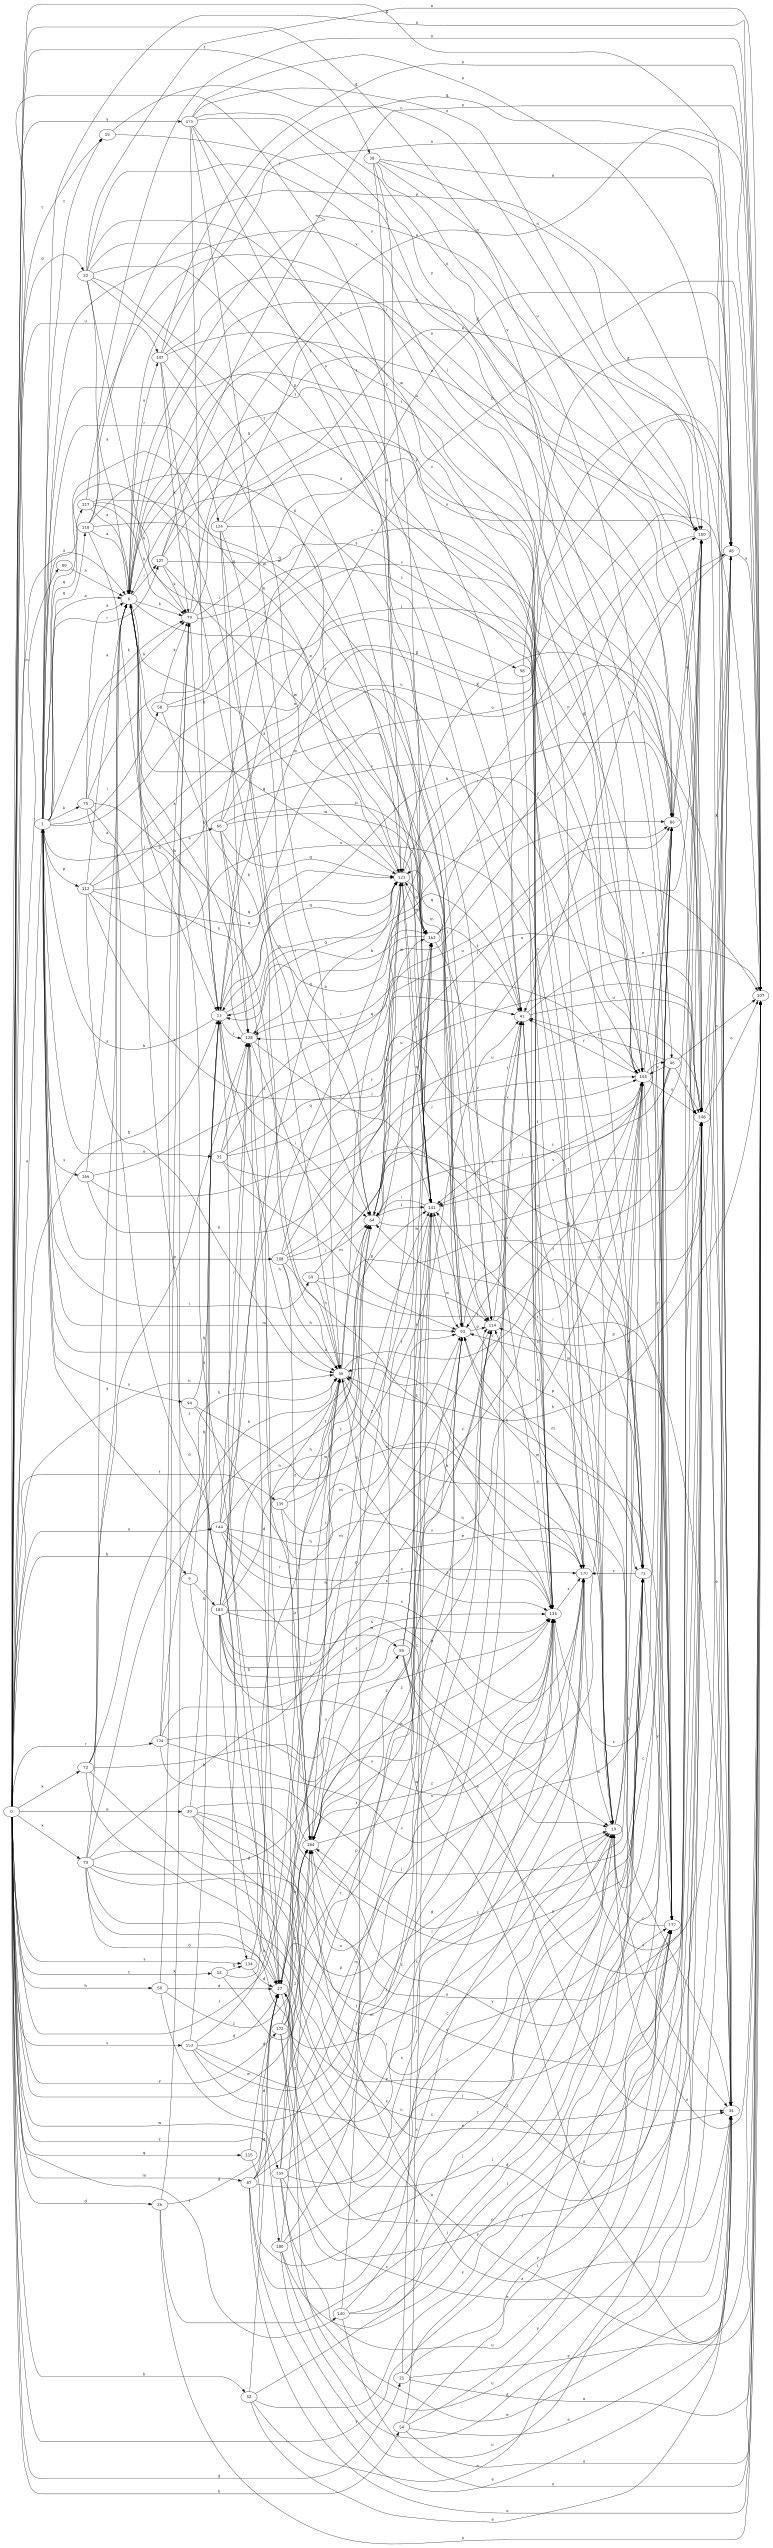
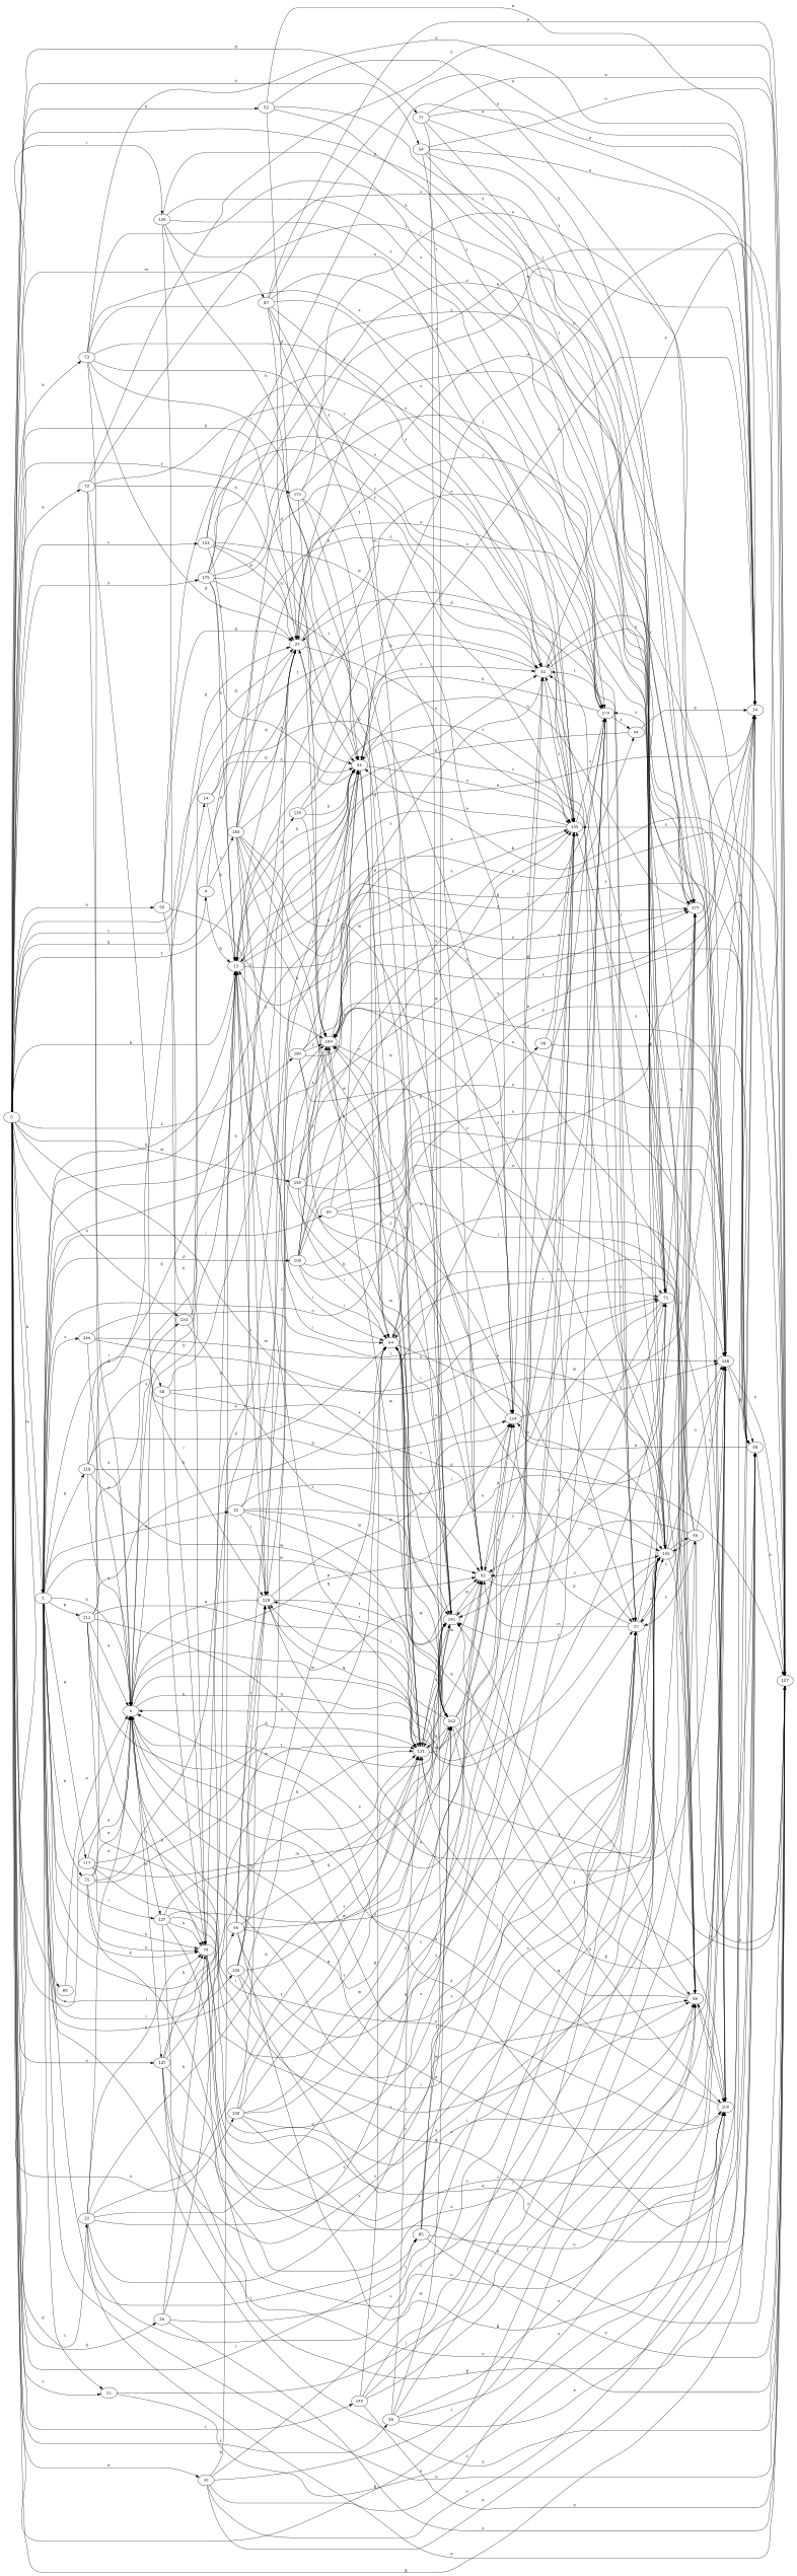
  strict digraph {
    fontname="IBM Plex Sans"
    rankdir=LR
    node [fontname="IBM Plex Sans"]
    edge [fontname="IBM Plex Sans"]
    0
    1
    6
    9
    13
    14
    15
    21
    22
    26
    30
    38
    41
    46
    48
    50
    52
    54
    56
    72
    73
    85
    87
    88
    93
-   115
    124
    134
    139
    140
    144
    147
    153
    159
    172
    175
    177
    180
    31
    58
    59
    64
    66
    75
    79
    94
    98
    107
    108
    112
    117
    118
    121
    126
    127
    155
    166
    170
    71
    86
    100
    114
    148
    135
    183
    34
    128
    162
    141
    19
    27
    184
    0 -> 1 [label=a]
    0 -> 6 [label=a]
    0 -> 9 [label=b]
    0 -> 13 [label=b]
    0 -> 14 [label=c]
    0 -> 15 [label=c]
    0 -> 21 [label=d]
    0 -> 22 [label=d]
    0 -> 26 [label=d]
    0 -> 30 [label=e]
    0 -> 38 [label=f]
    0 -> 41 [label=f]
    0 -> 46 [label=g]
    0 -> 48 [label=g]
    0 -> 50 [label=h]
    0 -> 52 [label=h]
    0 -> 54 [label=h]
    0 -> 56 [label=h]
    0 -> 72 [label=k]
    0 -> 73 [label=k]
    0 -> 85 [label=l]
    0 -> 87 [label=m]
    0 -> 88 [label=m]
    0 -> 93 [label=m]
-   0 -> 115 [label=q]
    0 -> 124 [label=r]
    0 -> 134 [label=s]
    0 -> 139 [label=t]
    0 -> 140 [label=t]
    0 -> 144 [label=u]
    0 -> 147 [label=u]
    0 -> 153 [label=v]
    0 -> 159 [label=w]
    0 -> 172 [label=y]
    0 -> 175 [label=y]
    0 -> 177 [label=y]
    0 -> 180 [label=z]
    1 -> 6 [label=a]
    1 -> 15 [label=c]
    1 -> 41 [label=f]
    1 -> 85 [label=l]
    1 -> 93 [label=m]
    1 -> 31 [label=e]
    1 -> 58 [label=i]
    1 -> 59 [label=i]
    1 -> 64 [label=i]
    1 -> 66 [label=j]
    1 -> 75 [label=k]
    1 -> 79 [label=k]
    1 -> 94 [label=n]
    1 -> 98 [label=n]
    1 -> 107 [label=o]
    1 -> 108 [label=p]
    1 -> 112 [label=p]
    1 -> 117 [label=q]
    1 -> 118 [label=q]
    1 -> 121 [label=q]
    1 -> 126 [label=r]
    1 -> 127 [label=r]
    1 -> 155 [label=v]
    1 -> 166 [label=x]
    1 -> 170 [label=x]
    6 -> 13 [label=b]
    6 -> 93 [label=m]
    6 -> 134 [label=s]
    6 -> 147 [label=u]
    6 -> 79 [label=k]
    6 -> 121 [label=q]
    6 -> 127 [label=r]
    6 -> 71 [label=j]
    6 -> 86 [label=l]
    6 -> 100 [label=n]
    6 -> 114 [label=p]
    6 -> 148 [label=u]
    9 -> 13 [label=b]
    9 -> 135 [label=s]
    9 -> 183 [label=z]
    13 -> 1 [label=b]
    13 -> 48 [label=g]
    13 -> 56 [label=h]
    13 -> 64 [label=i]
    13 -> 107 [label=o]
    13 -> 121 [label=q]
    13 -> 34 [label=e]
    13 -> 128 [label=r]
-   14 -> 134 [label=b]
+   14 -> 13 [label=b]
    14 -> 56 [label=h]
    14 -> 114 [label=p]
    15 -> 86 [label=l]
    15 -> 100 [label=n]
    21 -> 177 [label=y]
    21 -> 107 [label=o]
    21 -> 71 [label=j]
    21 -> 34 [label=e]
    21 -> 162 [label=w]
    22 -> 6 [label=a]
    22 -> 79 [label=k]
    22 -> 107 [label=o]
    22 -> 121 [label=q]
    22 -> 155 [label=v]
    22 -> 170 [label=x]
    22 -> 114 [label=p]
    22 -> 135 [label=s]
    22 -> 141 [label=t]
    26 -> 79 [label=k]
    26 -> 107 [label=o]
    26 -> 19 [label=c]
    26 -> 27 [label=d]
    30 -> 13 [label=b]
    30 -> 86 [label=l]
    30 -> 100 [label=n]
    30 -> 148 [label=u]
    30 -> 34 [label=e]
    30 -> 19 [label=c]
    38 -> 121 [label=q]
    38 -> 155 [label=v]
    38 -> 100 [label=n]
    38 -> 148 [label=u]
    38 -> 34 [label=e]
    38 -> 162 [label=w]
    41 -> 13 [label=b]
    41 -> 107 [label=o]
    41 -> 148 [label=u]
    41 -> 135 [label=s]
    46 -> 41 [label=f]
    46 -> 93 [label=m]
    46 -> 64 [label=i]
    46 -> 107 [label=o]
    46 -> 155 [label=v]
    46 -> 148 [label=u]
    46 -> 19 [label=c]
    48 -> 6 [label=a]
    48 -> 41 [label=f]
    48 -> 107 [label=o]
    48 -> 114 [label=p]
    48 -> 135 [label=s]
    48 -> 27 [label=d]
    50 -> 79 [label=k]
    50 -> 135 [label=s]
    50 -> 27 [label=d]
    50 -> 184 [label=z]
    52 -> 177 [label=y]
    52 -> 71 [label=j]
    52 -> 100 [label=n]
    52 -> 34 [label=e]
    52 -> 27 [label=d]
    54 -> 177 [label=y]
    54 -> 107 [label=o]
    54 -> 86 [label=l]
    54 -> 34 [label=e]
    54 -> 141 [label=t]
    56 -> 64 [label=i]
    56 -> 121 [label=q]
    56 -> 155 [label=v]
    56 -> 135 [label=s]
    56 -> 34 [label=e]
    72 -> 6 [label=a]
    72 -> 56 [label=h]
    72 -> 107 [label=o]
    72 -> 148 [label=u]
    72 -> 135 [label=v]
    72 -> 128 [label=r]
    73 -> 6 [label=a]
    73 -> 41 [label=f]
    73 -> 177 [label=y]
    73 -> 64 [label=i]
    73 -> 170 [label=x]
    73 -> 86 [label=l]
    73 -> 135 [label=s]
    73 -> 34 [label=e]
    73 -> 27 [label=d]
    85 -> 107 [label=o]
    85 -> 148 [label=u]
    85 -> 162 [label=w]
    85 -> 141 [label=t]
    85 -> 19 [label=c]
    87 -> 41 [label=f]
    87 -> 93 [label=m]
    87 -> 107 [label=o]
    87 -> 170 [label=x]
    87 -> 135 [label=s]
    87 -> 34 [label=e]
    87 -> 141 [label=t]
    87 -> 27 [label=d]
    88 -> 6 [label=a]
    93 -> 121 [label=q]
    93 -> 155 [label=v]
    93 -> 114 [label=p]
    93 -> 184 [label=z]
-   115 -> 19 [label=c]
-   115 -> 27 [label=d]
    124 -> 56 [label=h]
    124 -> 79 [label=k]
    124 -> 155 [label=v]
    124 -> 170 [label=x]
    124 -> 71 [label=j]
    124 -> 135 [label=s]
    134 -> 141 [label=t]
    134 -> 27 [label=d]
    139 -> 41 [label=f]
    139 -> 56 [label=h]
    139 -> 155 [label=v]
    139 -> 184 [label=z]
    140 -> 64 [label=i]
    140 -> 107 [label=o]
    140 -> 71 [label=j]
    140 -> 86 [label=l]
    140 -> 19 [label=c]
    144 -> 93 [label=m]
    144 -> 121 [label=q]
    144 -> 155 [label=v]
    144 -> 170 [label=x]
    144 -> 135 [label=s]
    144 -> 128 [label=r]
    144 -> 141 [label=t]
    147 -> 48 [label=g]
    147 -> 64 [label=i]
    147 -> 79 [label=k]
    147 -> 107 [label=o]
    147 -> 121 [label=q]
    147 -> 148 [label=u]
    147 -> 19 [label=c]
    153 -> 13 [label=b]
    153 -> 41 [label=f]
    153 -> 56 [label=h]
    153 -> 170 [label=x]
    153 -> 114 [label=p]
    153 -> 27 [label=d]
    159 -> 64 [label=i]
    159 -> 100 [label=n]
    159 -> 148 [label=u]
    159 -> 135 [label=s]
    159 -> 34 [label=e]
    159 -> 19 [label=c]
    159 -> 184 [label=z]
    172 -> 56 [label=h]
    172 -> 71 [label=j]
    172 -> 148 [label=u]
    172 -> 141 [label=t]
    172 -> 184 [label=z]
    175 -> 13 [label=b]
    175 -> 41 [label=f]
    175 -> 56 [label=h]
    175 -> 177 [label=y]
    175 -> 100 [label=n]
    175 -> 148 [label=u]
    175 -> 34 [label=e]
    175 -> 141 [label=t]
    177 -> 56 [label=h]
    177 -> 93 [label=m]
    177 -> 19 [label=c]
    180 -> 48 [label=g]
    180 -> 93 [label=m]
    180 -> 177 [label=y]
    180 -> 148 [label=u]
    180 -> 19 [label=c]
    180 -> 184 [label=z]
    31 -> 41 [label=f]
    31 -> 93 [label=m]
    31 -> 71 [label=j]
    31 -> 86 [label=l]
    31 -> 148 [label=u]
    31 -> 128 [label=r]
    58 -> 56 [label=h]
    58 -> 79 [label=k]
    58 -> 155 [label=v]
    58 -> 71 [label=j]
    59 -> 56 [label=h]
    59 -> 155 [label=v]
    59 -> 71 [label=j]
    59 -> 148 [label=u]
    64 -> 121 [label=q]
    64 -> 155 [label=v]
    64 -> 100 [label=n]
    64 -> 148 [label=u]
    64 -> 162 [label=w]
    64 -> 141 [label=t]
    66 -> 48 [label=g]
    66 -> 121 [label=q]
    66 -> 114 [label=p]
    66 -> 128 [label=r]
    66 -> 162 [label=w]
    66 -> 19 [label=c]
    66 -> 184 [label=z]
    75 -> 6 [label=a]
    75 -> 56 [label=h]
    75 -> 79 [label=k]
    75 -> 121 [label=q]
    75 -> 155 [label=v]
    75 -> 27 [label=d]
    79 -> 13 [label=b]
    79 -> 107 [label=o]
    79 -> 100 [label=n]
    79 -> 34 [label=e]
    79 -> 19 [label=c]
    94 -> 13 [label=b]
-   94 -> 170 [label=x]
+   170 -> 94 [label=x]
    94 -> 34 [label=e]
    98 -> 48 [label=g]
    98 -> 135 [label=s]
    107 -> 13 [label=b]
    107 -> 56 [label=h]
    108 -> 56 [label=h]
    108 -> 177 [label=y]
    108 -> 64 [label=i]
    108 -> 107 [label=o]
    108 -> 86 [label=l]
    108 -> 148 [label=u]
    108 -> 135 [label=s]
    108 -> 184 [label=z]
    112 -> 6 [label=a]
    112 -> 48 [label=g]
    112 -> 56 [label=h]
    112 -> 121 [label=q]
    112 -> 155 [label=v]
    112 -> 170 [label=x]
    112 -> 71 [label=j]
    112 -> 148 [label=u]
    117 -> 6 [label=a]
    117 -> 93 [label=m]
    117 -> 79 [label=k]
    117 -> 86 [label=l]
    117 -> 141 [label=t]
    118 -> 6 [label=a]
    118 -> 13 [label=b]
    118 -> 107 [label=o]
    118 -> 114 [label=p]
    118 -> 34 [label=e]
    118 -> 162 [label=w]
    121 -> 6 [label=a]
    121 -> 93 [label=m]
    121 -> 177 [label=y]
    121 -> 64 [label=i]
    121 -> 162 [label=w]
    121 -> 141 [label=t]
    126 -> 56 [label=h]
    126 -> 64 [label=i]
    126 -> 155 [label=v]
    126 -> 86 [label=l]
    126 -> 128 [label=r]
    126 -> 141 [label=t]
    127 -> 177 [label=y]
    127 -> 79 [label=k]
    127 -> 107 [label=o]
    127 -> 100 [label=n]
    127 -> 135 [label=s]
    127 -> 162 [label=w]
    155 -> 41 [label=f]
    155 -> 46 [label=i]
    155 -> 177 [label=y]
    155 -> 86 [label=l]
    155 -> 148 [label=u]
    155 -> 128 [label=r]
    155 -> 141 [label=t]
    155 -> 184 [label=z]
    166 -> 6 [label=a]
    166 -> 71 [label=j]
    166 -> 86 [label=l]
    166 -> 148 [label=u]
    170 -> 41 [label=f]
    170 -> 56 [label=h]
    170 -> 141 [label=t]
    170 -> 19 [label=c]
    170 -> 27 [label=d]
    71 -> 93 [label=m]
    71 -> 177 [label=y]
    71 -> 170 [label=x]
    71 -> 141 [label=t]
    86 -> 13 [label=b]
    86 -> 121 [label=q]
    86 -> 100 [label=n]
    86 -> 135 [label=s]
    86 -> 141 [label=t]
    100 -> 6 [label=a]
    100 -> 86 [label=l]
    100 -> 128 [label=r]
    100 -> 141 [label=t]
    114 -> 41 [label=f]
    114 -> 148 [label=u]
    114 -> 184 [label=z]
    148 -> 48 [label=g]
    148 -> 107 [label=o]
    148 -> 34 [label=e]
    148 -> 184 [label=z]
    135 -> 6 [label=a]
    135 -> 56 [label=h]
    135 -> 170 [label=x]
    135 -> 184 [label=z]
    183 -> 93 [label=m]
    183 -> 64 [label=i]
    183 -> 121 [label=q]
    183 -> 155 [label=n]
    183 -> 170 [label=x]
    183 -> 114 [label=p]
    183 -> 34 [label=e]
    183 -> 128 [label=r]
    183 -> 162 [label=w]
    183 -> 19 [label=c]
    183 -> 27 [label=d]
    34 -> 64 [label=i]
    34 -> 184 [label=z]
    128 -> 6 [label=a]
    128 -> 121 [label=q]
    128 -> 114 [label=p]
    128 -> 141 [label=t]
    128 -> 27 [label=d]
    162 -> 13 [label=b]
    162 -> 41 [label=f]
    162 -> 48 [label=g]
    162 -> 121 [label=q]
    162 -> 100 [label=n]
    162 -> 135 [label=s]
    162 -> 128 [label=r]
    162 -> 184 [label=z]
    141 -> 93 [label=m]
    141 -> 64 [label=i]
    141 -> 121 [label=q]
    141 -> 27 [label=d]
    19 -> 93 [label=m]
    19 -> 107 [label=o]
    19 -> 155 [label=v]
    19 -> 71 [label=j]
    19 -> 114 [label=p]
    27 -> 6 [label=a]
    27 -> 13 [label=b]
    27 -> 71 [label=j]
    27 -> 135 [label=s]
    27 -> 34 [label=e]
    27 -> 19 [label=c]
    27 -> 184 [label=z]
    184 -> 56 [label=h]
    184 -> 177 [label=y]
    184 -> 114 [label=p]
    184 -> 135 [label=s]
    184 -> 128 [label=r]
    184 -> 162 [label=w]
  }
